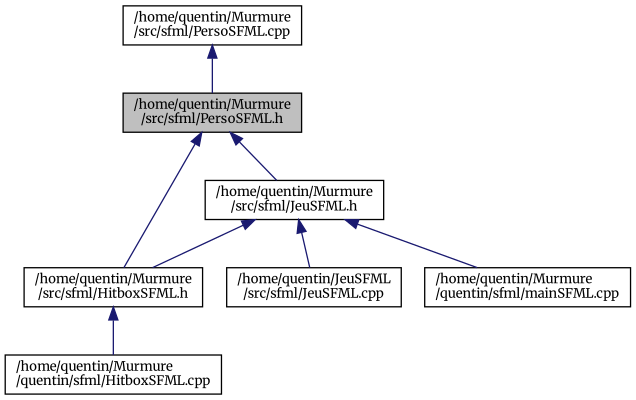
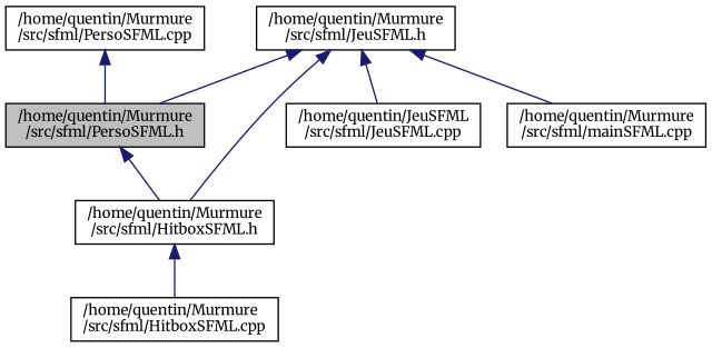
  digraph {
    fontname=Merriweather
    node [color=black fillcolor=white fontname=Merriweather fontsize=10 shape=record style=filled]
    edge [color=midnightblue dir=back fontname=Merriweather fontsize=10 labelfontname=Helvetica labelfontsize=10 style=solid]
    n1 [fillcolor=grey75 fontcolor=black height=0.2 label="/home/quentin/Murmure\l/src/sfml/PersoSFML.h" width=0.4]
    n2 [height=0.2 label="/home/quentin/Murmure\l/src/sfml/HitboxSFML.h" width=0.4]
    n3 [height=0.2 label="/home/quentin/Murmure\l/src/sfml/JeuSFML.h" width=0.4]
-   n4 [height=0.2 label="/home/quentin/Murmure\l/quentin/sfml/HitboxSFML.cpp" width=0.4]
+   n4 [height=0.2 label="/home/quentin/Murmure\l/src/sfml/HitboxSFML.cpp" width=0.4]
    n5 [height=0.2 label="/home/quentin/JeuSFML\l/src/sfml/JeuSFML.cpp" width=0.4]
-   n6 [height=0.2 label="/home/quentin/Murmure\l/quentin/sfml/mainSFML.cpp" width=0.4]
+   n6 [height=0.2 label="/home/quentin/Murmure\l/src/sfml/mainSFML.cpp" width=0.4]
    n7 [height=0.2 label="/home/quentin/Murmure\l/src/sfml/PersoSFML.cpp" width=0.4]
    n1 -> n2
-   n1 -> n3
+   n3 -> n1
    n2 -> n4
    n3 -> n2
    n3 -> n5
    n3 -> n6
    n7 -> n1
  }
